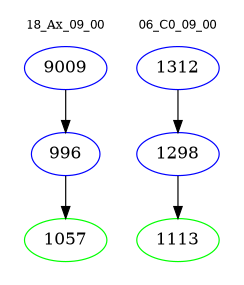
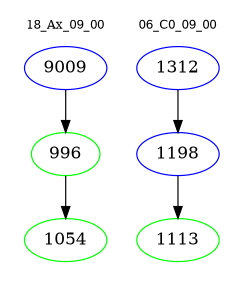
  digraph {
    node [color=blue]
    edge [color=black]
    n1 [label=9009]
-   n2 [label=996]
-   n3 [color=green label=1057]
+   n2 [color=green label=996]
+   n3 [color=green label=1054]
    n4 [label=1312]
-   n5 [label=1298]
+   n5 [label=1198]
    n6 [color=green label=1113]
    subgraph cluster_1 {
      color=white
      fontsize=10
      label="18_Ax_09_00"
      n1
      n2
      n3
    }
    subgraph cluster_2 {
      color=white
      fontsize=10
      label="06_C0_09_00"
      n4
      n5
      n6
    }
    n1 -> n2
    n2 -> n3
    n4 -> n5
    n5 -> n6
  }
